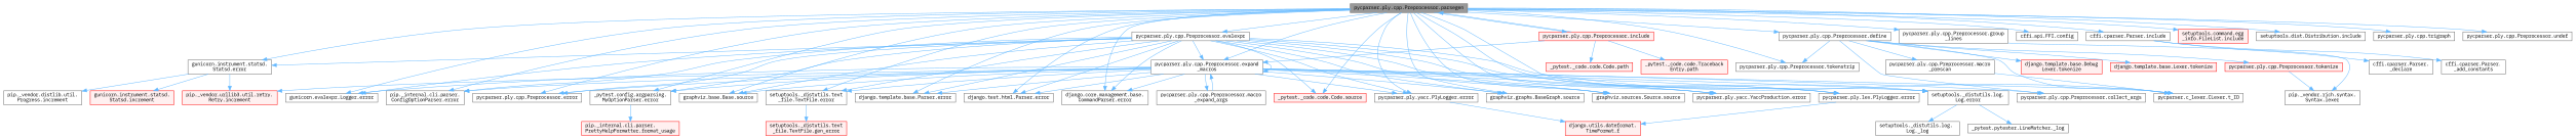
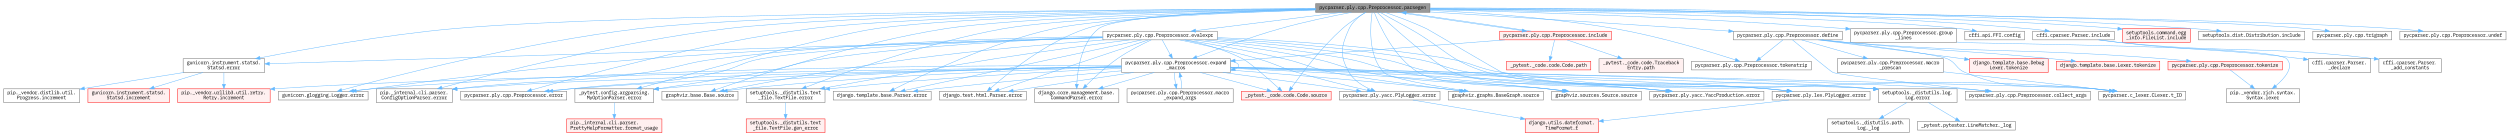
  digraph {
    fontname="IBM Plex Mono"
    rankdir=TB
    node [color=grey40 fillcolor=white fontname="IBM Plex Mono" fontsize=10 shape=box style=filled]
    edge [color=steelblue1 fontname="IBM Plex Mono" fontsize=10 labelfontname=Helvetica labelfontsize=10 style=solid]
    n1 [color=gray40 fillcolor=grey60 fontcolor=black height=0.2 label="pycparser.ply.cpp.Preprocessor.parsegen" width=0.4]
    n2 [height=0.2 label="pycparser.ply.cpp.Preprocessor.define" width=0.4]
    n3 [height=0.2 label="pycparser.ply.cpp.Preprocessor.tokenstrip" width=0.4]
    n4 [height=0.2 label="_pytest.config.argparsing.\lMyOptionParser.error" width=0.4]
    n5 [height=0.2 label="django.core.management.base.\lCommandParser.error" width=0.4]
    n6 [height=0.2 label="django.template.base.Parser.error" width=0.4]
    n7 [height=0.2 label="django.test.html.Parser.error" width=0.4]
-   n8 [height=0.2 label="gunicorn.evalexpr.Logger.error" width=0.4]
+   n8 [height=0.2 label="gunicorn.glogging.Logger.error" width=0.4]
    n9 [height=0.2 label="gunicorn.instrument.statsd.\lStatsd.error" width=0.4]
    n10 [height=0.2 label="pip._internal.cli.parser.\lConfigOptionParser.error" width=0.4]
    n11 [height=0.2 label="pycparser.ply.cpp.Preprocessor.error" width=0.4]
    n12 [height=0.2 label="pycparser.ply.lex.PlyLogger.error" width=0.4]
    n13 [height=0.2 label="pycparser.ply.yacc.PlyLogger.error" width=0.4]
    n14 [height=0.2 label="pycparser.ply.yacc.YaccProduction.error" width=0.4]
    n15 [height=0.2 label="setuptools._distutils.log.\lLog.error" width=0.4]
    n16 [height=0.2 label="setuptools._distutils.text\l_file.TextFile.error" width=0.4]
    n17 [height=0.2 label="pycparser.ply.cpp.Preprocessor.evalexpr" width=0.4]
    n18 [height=0.2 label="pycparser.ply.cpp.Preprocessor.expand\l_macros" width=0.4]
    n19 [color=red fillcolor="#FFF0F0" height=0.2 label="_pytest._code.code.Code.source" width=0.4]
    n20 [height=0.2 label="graphviz.base.Base.source" width=0.4]
    n21 [height=0.2 label="graphviz.graphs.BaseGraph.source" width=0.4]
    n22 [height=0.2 label="graphviz.sources.Source.source" width=0.4]
    n23 [height=0.2 label="pycparser.ply.cpp.Preprocessor.group\l_lines" width=0.4]
    n24 [height=0.2 label="cffi.api.FFI.config" width=0.4]
    n25 [height=0.2 label="cffi.cparser.Parser.include" width=0.4]
    n26 [color=red fillcolor="#FFF0F0" height=0.2 label="pycparser.ply.cpp.Preprocessor.include" width=0.4]
    n27 [color=red fillcolor="#FFF0F0" height=0.2 label="setuptools.command.egg\l_info.FileList.include" width=0.4]
    n28 [height=0.2 label="setuptools.dist.Distribution.include" width=0.4]
    n29 [height=0.2 label="pycparser.ply.cpp.trigraph" width=0.4]
    n30 [height=0.2 label="pycparser.ply.cpp.Preprocessor.undef" width=0.4]
    n31 [height=0.2 label="pycparser.ply.cpp.Preprocessor.collect_args" width=0.4]
    n32 [height=0.2 label="pycparser.ply.cpp.Preprocessor.macro\l_prescan" width=0.4]
    n33 [height=0.2 label="pycparser.c_lexer.CLexer.t_ID" width=0.4]
    n34 [color=red fillcolor="#FFF0F0" height=0.2 label="django.template.base.Debug\lLexer.tokenize" width=0.4]
    n35 [color=red fillcolor="#FFF0F0" height=0.2 label="django.template.base.Lexer.tokenize" width=0.4]
    n36 [color=red fillcolor="#FFF0F0" height=0.2 label="pycparser.ply.cpp.Preprocessor.tokenize" width=0.4]
    n37 [color=red fillcolor="#FFF0F0" height=0.2 label="pip._internal.cli.parser.\lPrettyHelpFormatter.format_usage" width=0.4]
    n38 [color=red fillcolor="#FFF0F0" height=0.2 label="gunicorn.instrument.statsd.\lStatsd.increment" width=0.4]
    n39 [height=0.2 label="pip._vendor.distlib.util.\lProgress.increment" width=0.4]
    n40 [color=red fillcolor="#FFF0F0" height=0.2 label="pip._vendor.urllib3.util.retry.\lRetry.increment" width=0.4]
    n41 [color=red fillcolor="#FFF0F0" height=0.2 label="django.utils.dateformat.\lTimeFormat.f" width=0.4]
    n42 [height=0.2 label="_pytest.pytester.LineMatcher._log" width=0.4]
-   n43 [height=0.2 label="setuptools._distutils.log.\lLog._log" width=0.4]
+   n43 [height=0.2 label="setuptools._distutils.path.\lLog._log" width=0.4]
    n44 [color=red fillcolor="#FFF0F0" height=0.2 label="setuptools._distutils.text\l_file.TextFile.gen_error" width=0.4]
    n45 [height=0.2 label="pycparser.ply.cpp.Preprocessor.macro\l_expand_args" width=0.4]
    n46 [height=0.2 label="pip._vendor.rich.syntax.\lSyntax.lexer" width=0.4]
    n47 [height=0.2 label="cffi.cparser.Parser.\l_add_constants" width=0.4]
    n48 [height=0.2 label="cffi.cparser.Parser.\l_declare" width=0.4]
    n49 [color=red fillcolor="#FFF0F0" height=0.2 label="_pytest._code.code.Code.path" width=0.4]
-   n50 [color=red fillcolor="#FFF0F0" height=0.2 label="_pytest._code.code.Traceback\lEntry.path" width=0.4]
+   n50 [fillcolor="#FFF0F0" height=0.2 label="_pytest._code.code.Traceback\lEntry.path" width=0.4]
    n1 -> n2
    n1 -> n3
    n1 -> n4
    n1 -> n5
    n1 -> n6
    n1 -> n7
    n1 -> n8
    n1 -> n9
    n1 -> n10
    n1 -> n11
    n1 -> n12
    n1 -> n13
    n1 -> n14
    n1 -> n15
    n1 -> n16
    n1 -> n17
    n1 -> n18
    n1 -> n19
    n1 -> n20
    n1 -> n21
    n1 -> n22
    n1 -> n23
    n1 -> n24
    n1 -> n25
    n1 -> n26
    n1 -> n27
    n1 -> n28
    n1 -> n29
    n1 -> n30
    n2 -> n3
    n2 -> n31
    n2 -> n32
    n2 -> n33
    n2 -> n34
    n2 -> n35
    n2 -> n36
    n4 -> n37
    n9 -> n38
    n9 -> n39
    n9 -> n40
    n12 -> n41
    n13 -> n41
    n15 -> n42
    n15 -> n43
    n16 -> n44
    n17 -> n4
    n17 -> n5
    n17 -> n6
    n17 -> n7
    n17 -> n8
    n17 -> n9
    n17 -> n10
    n17 -> n11
    n17 -> n12
    n17 -> n13
    n17 -> n14
    n17 -> n15
    n17 -> n16
    n17 -> n18
    n17 -> n19
    n17 -> n20
    n17 -> n21
    n17 -> n22
    n17 -> n33
    n18 -> n4
    n18 -> n5
    n18 -> n6
    n18 -> n7
    n18 -> n8
    n18 -> n10
    n18 -> n11
    n18 -> n12
    n18 -> n13
    n18 -> n14
    n18 -> n15
    n18 -> n16
    n18 -> n18
+   n18 -> n19
    n18 -> n20
    n18 -> n21
    n18 -> n22
    n18 -> n31
    n18 -> n33
    n18 -> n40
    n18 -> n45
    n23 -> n46
    n25 -> n47
    n25 -> n48
    n26 -> n1
    n26 -> n18
    n26 -> n49
    n26 -> n50
    n32 -> n33
    n36 -> n46
    n45 -> n18
  }
